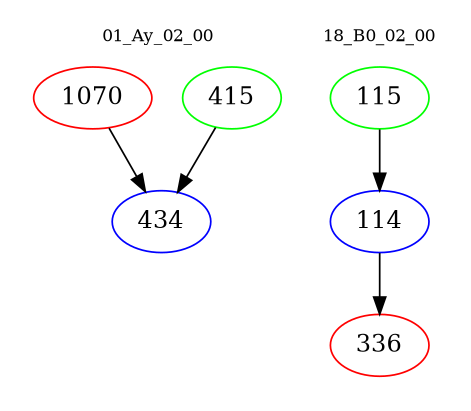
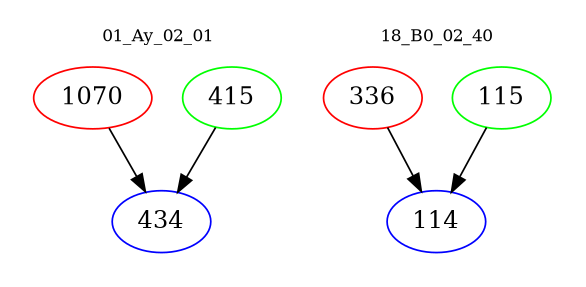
  digraph {
    node [color=green]
    edge [color=black]
    n1 [label=415]
    n2 [color=blue label=434]
    n3 [color=red label=1070]
    n4 [label=115]
    n5 [color=blue label=114]
    n6 [color=red label=336]
    subgraph cluster_1 {
      color=white
      fontsize=10
-     label="01_Ay_02_00"
+     label="01_Ay_02_01"
      n1
      n2
      n3
    }
    subgraph cluster_2 {
      color=white
      fontsize=10
-     label="18_B0_02_00"
+     label="18_B0_02_40"
      n4
      n5
      n6
    }
    n1 -> n2
    n3 -> n2
    n4 -> n5
-   n5 -> n6
+   n6 -> n5
  }
